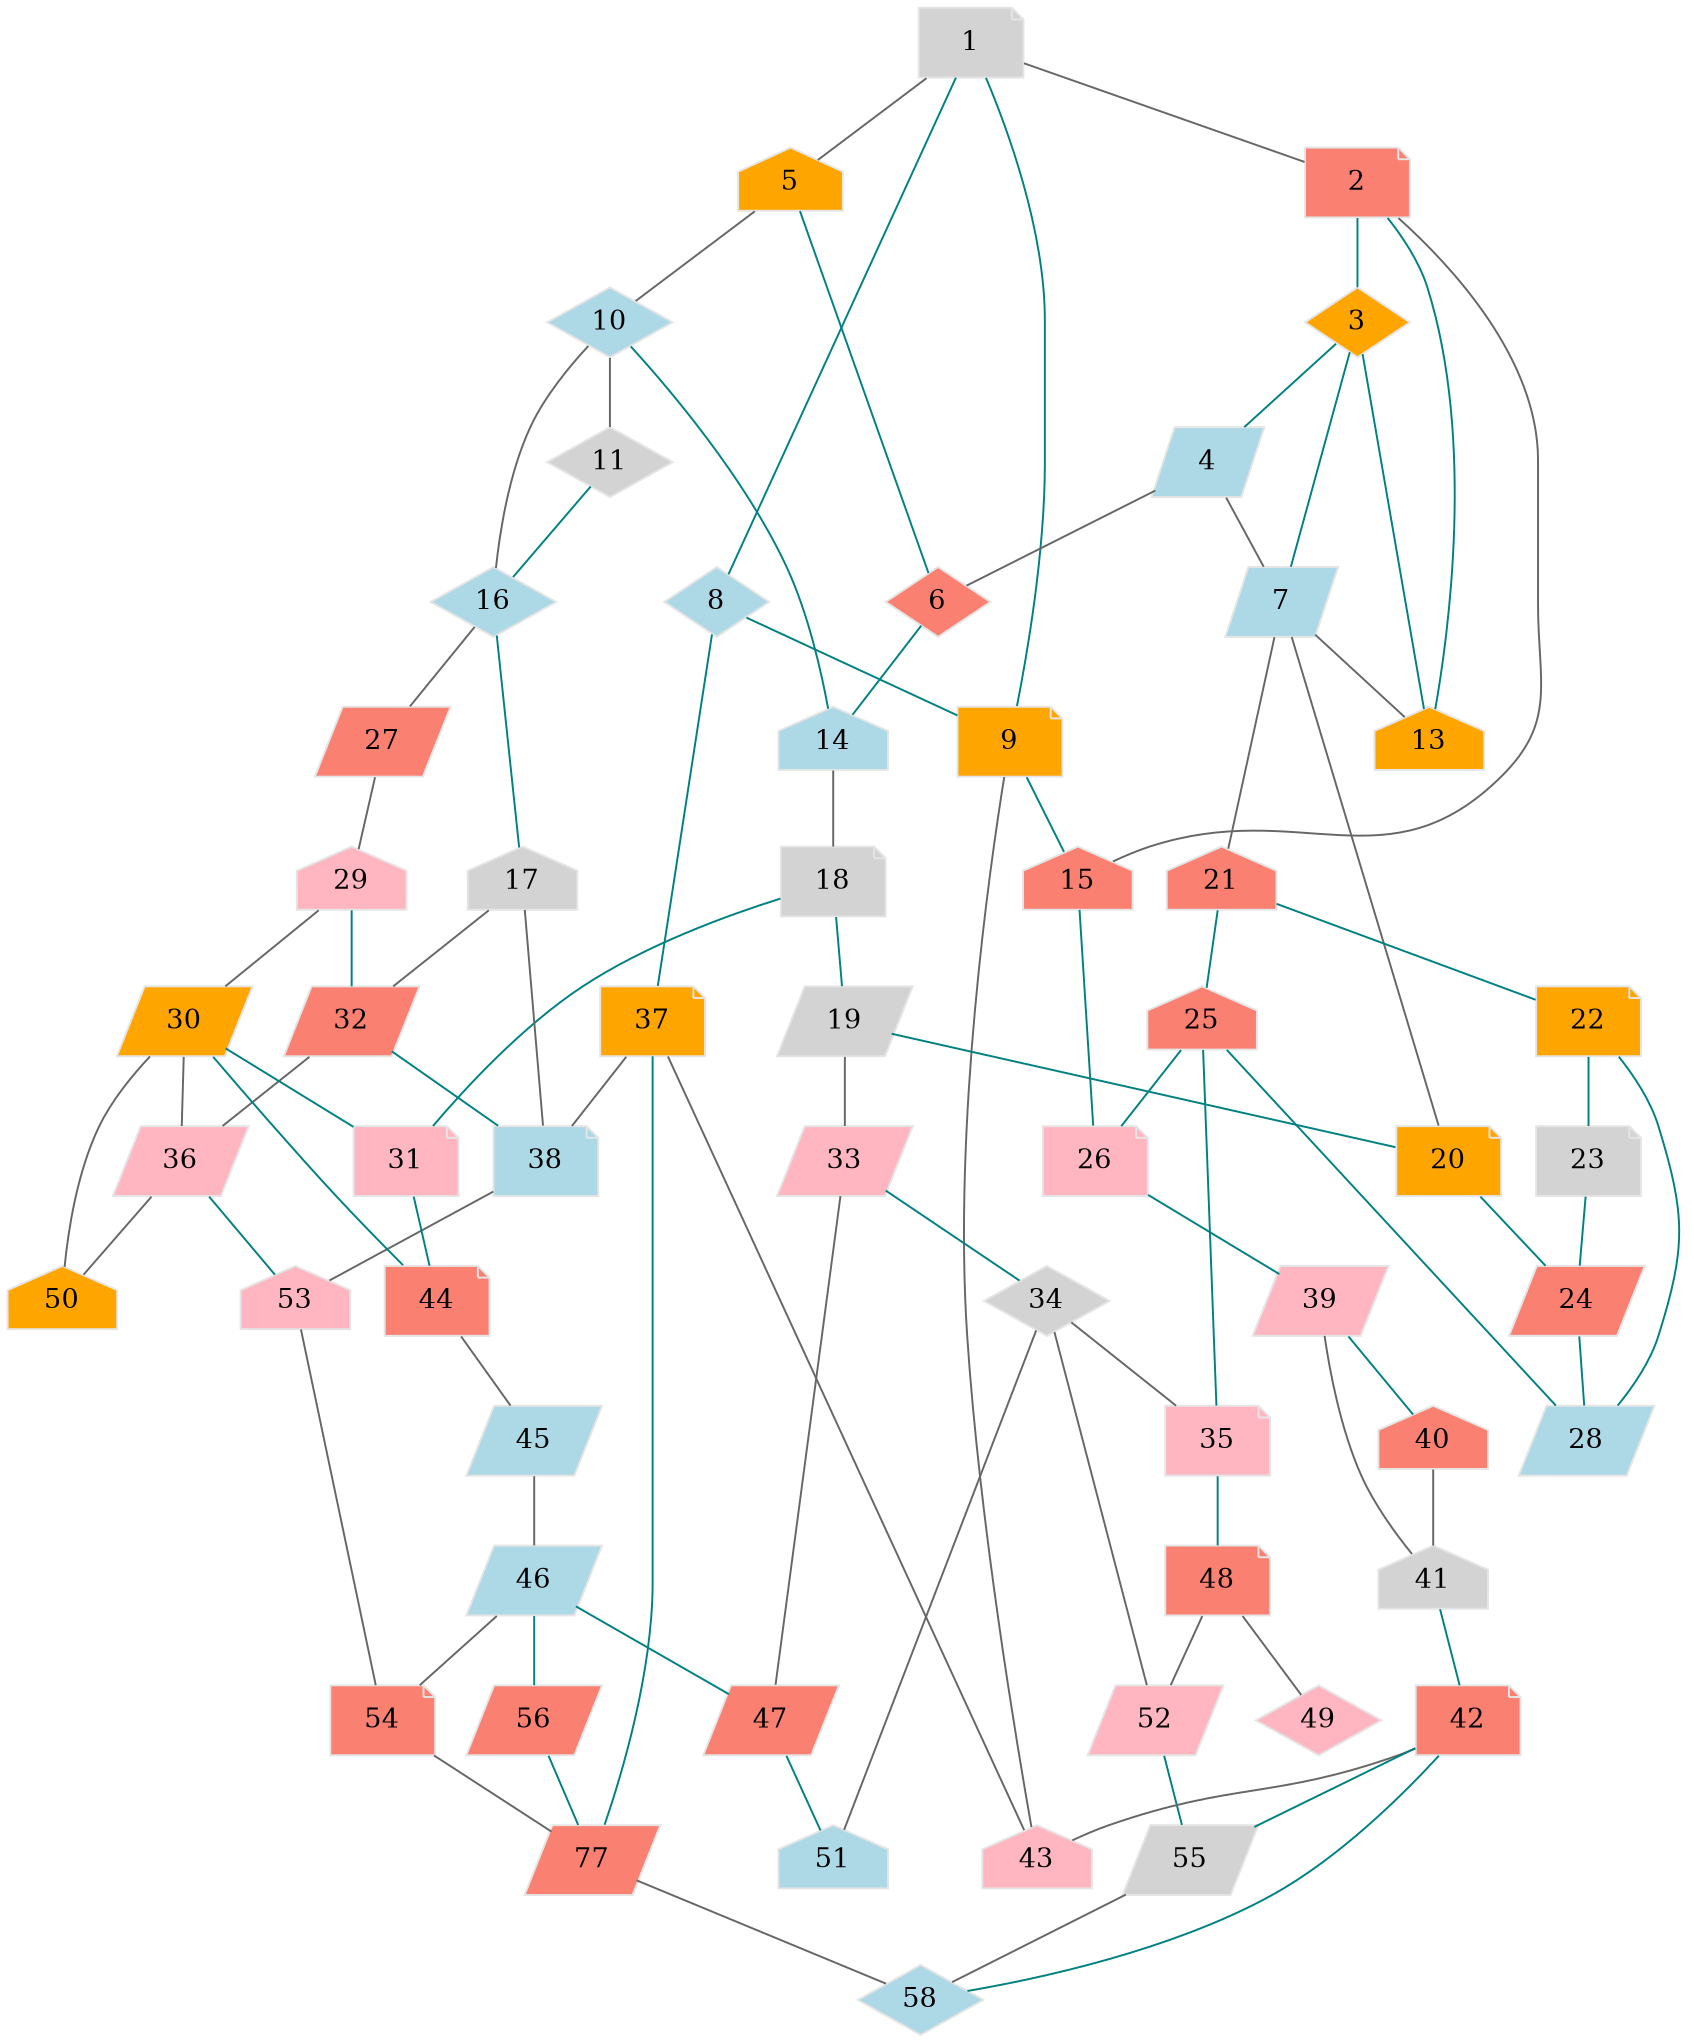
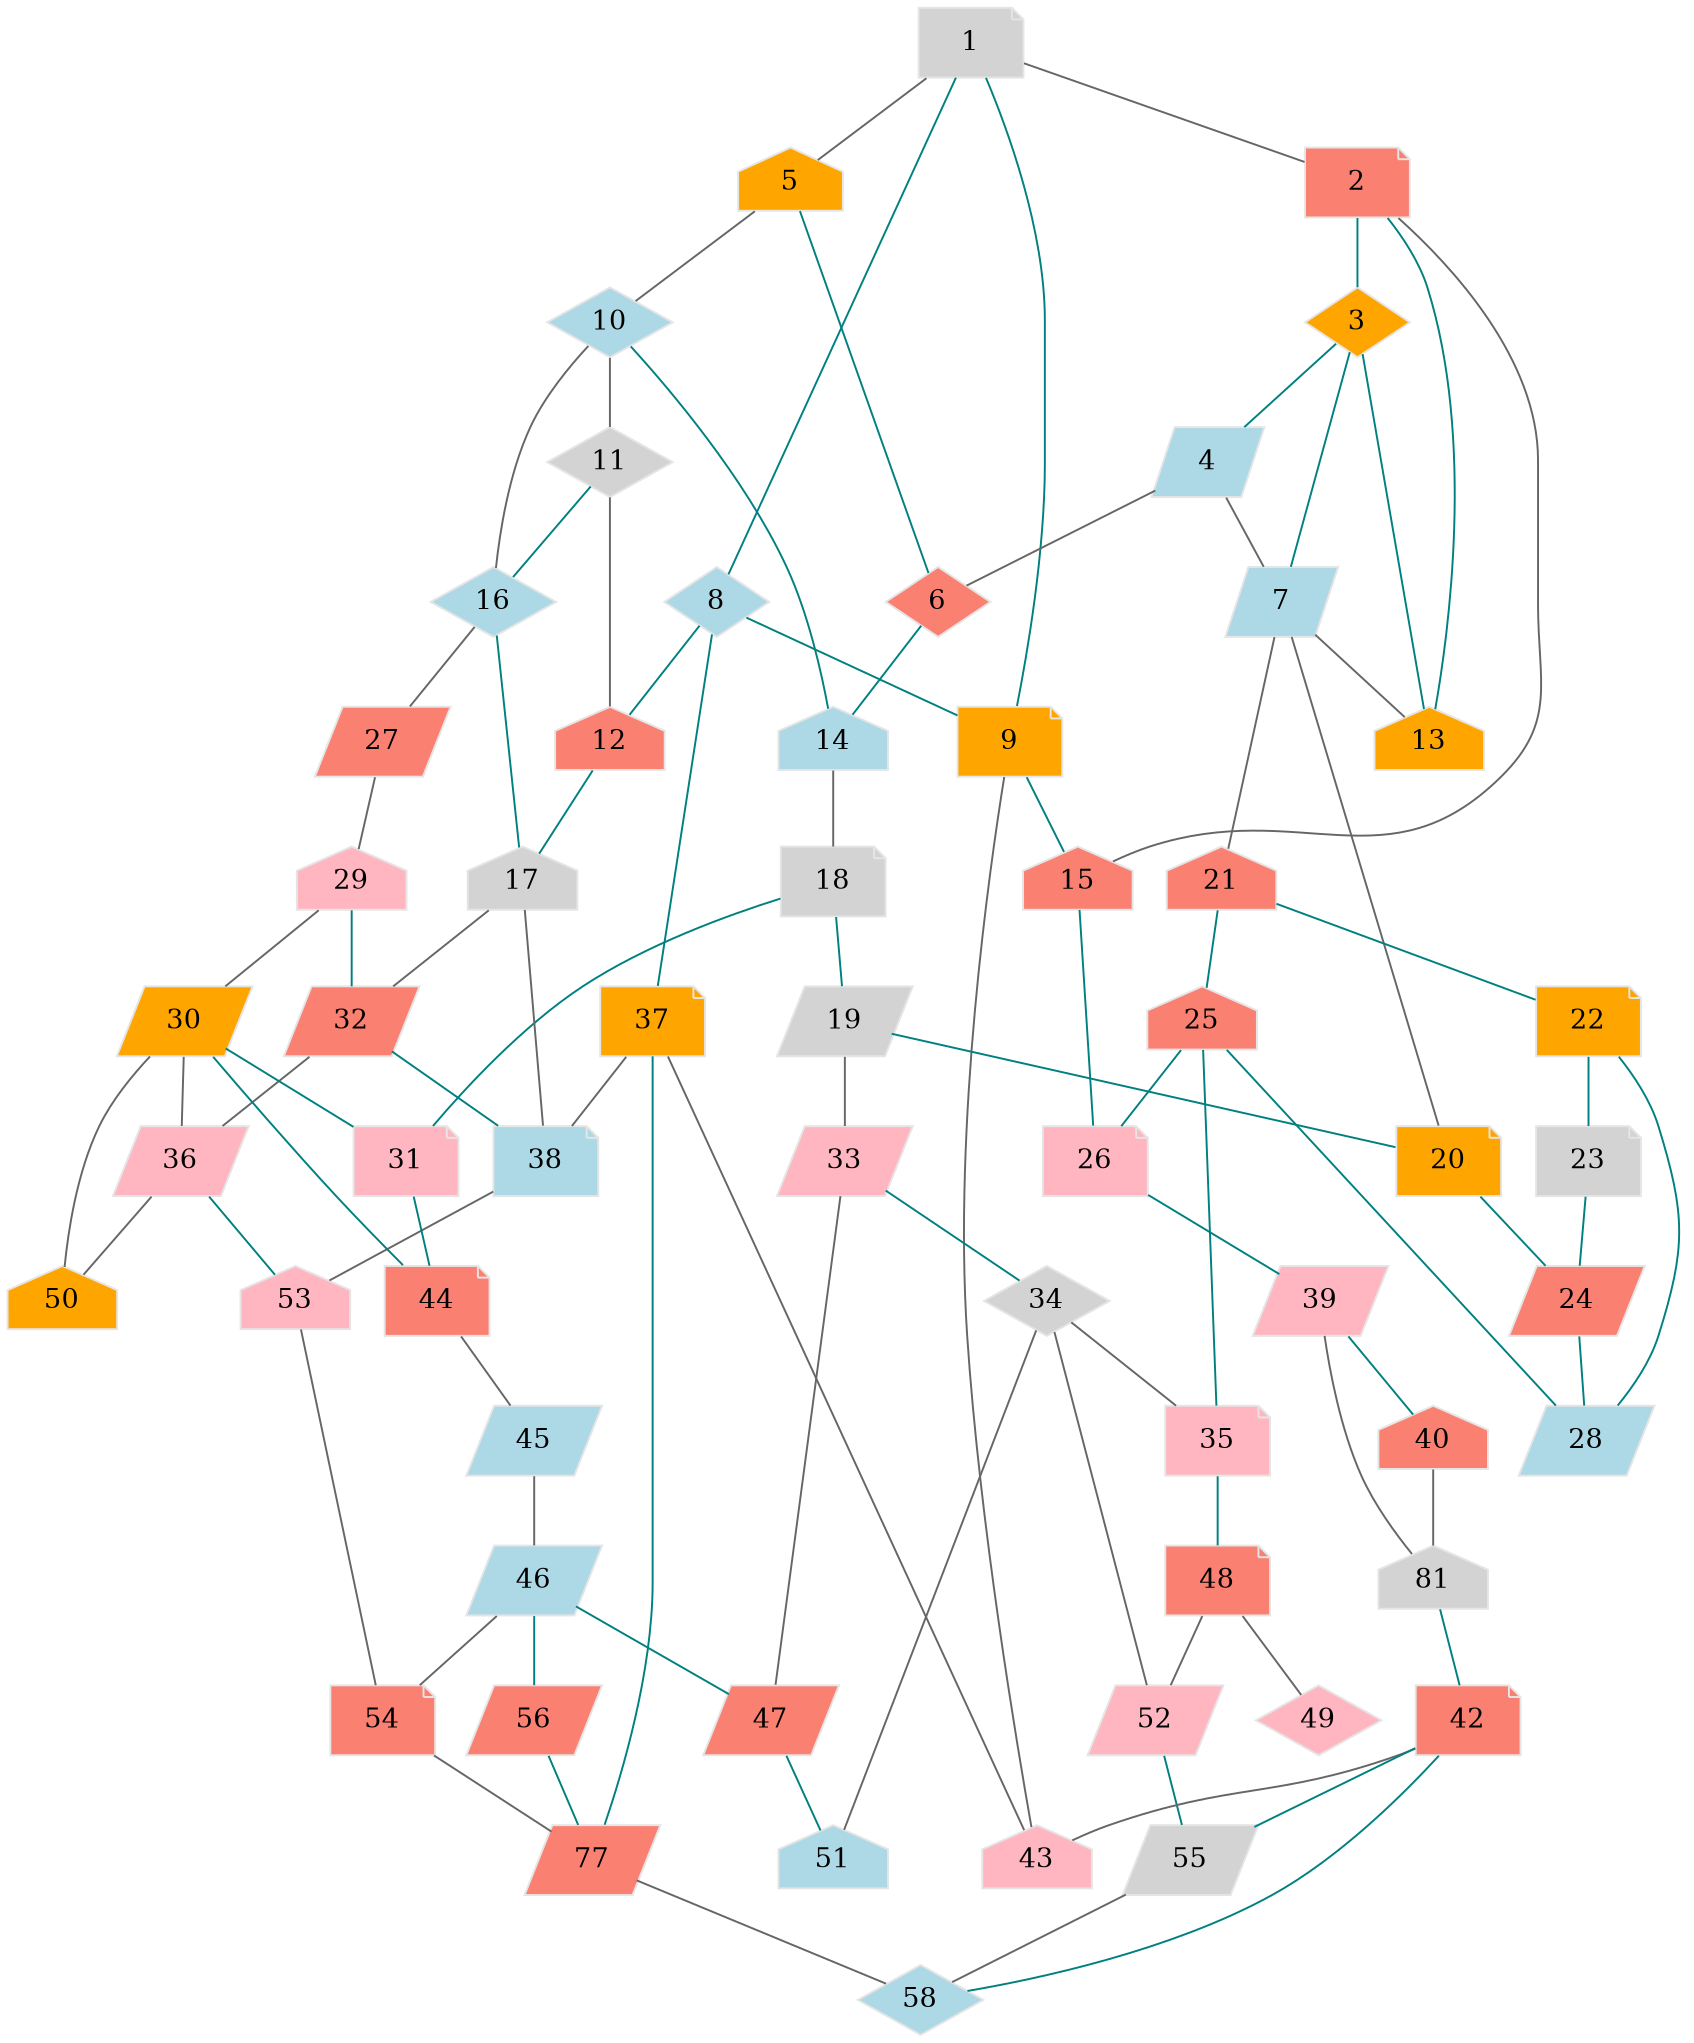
  graph {
    fontname="DejaVu Serif"
    node [color=gray90 fillcolor=salmon fontname="DejaVu Serif" shape=parallelogram style=filled]
    edge [color=teal fontname="DejaVu Serif" weight=1.0]
    1 [fillcolor=lightgrey shape=note]
    2 [shape=note]
    5 [fillcolor=orange shape=house]
    8 [fillcolor=lightblue shape=diamond]
    9 [fillcolor=orange shape=note]
    3 [fillcolor=orange shape=diamond]
    13 [fillcolor=orange shape=house]
    15 [shape=house]
    6 [shape=diamond]
    10 [fillcolor=lightblue shape=diamond]
+   12 [shape=house]
    37 [fillcolor=orange shape=note]
    43 [fillcolor=lightpink shape=house]
    4 [fillcolor=lightblue]
    7 [fillcolor=lightblue]
    26 [fillcolor=lightpink shape=note]
    20 [fillcolor=orange shape=note]
    21 [shape=house]
    14 [fillcolor=lightblue shape=house]
    11 [fillcolor=lightgrey shape=diamond]
    16 [fillcolor=lightblue shape=diamond]
    18 [fillcolor=lightgrey shape=note]
    24
    22 [fillcolor=orange shape=note]
    25 [shape=house]
    17 [fillcolor=lightgrey shape=house]
    38 [fillcolor=lightblue shape=note]
    n28 [label=77]
    27
    32
    19 [fillcolor=lightgrey]
    31 [fillcolor=lightpink shape=note]
    39 [fillcolor=lightpink]
    29 [fillcolor=lightpink shape=house]
    36 [fillcolor=lightpink]
    53 [fillcolor=lightpink shape=house]
    33 [fillcolor=lightpink]
    44 [shape=note]
    34 [fillcolor=lightgrey shape=diamond]
    47
    28 [fillcolor=lightblue]
    23 [fillcolor=lightgrey shape=note]
    35 [fillcolor=lightpink shape=note]
    48 [shape=note]
    40 [shape=house]
-   41 [fillcolor=lightgrey shape=house]
+   41 [fillcolor=lightgrey shape=house label=81]
    30 [fillcolor=orange]
    50 [fillcolor=orange shape=house]
    45 [fillcolor=lightblue]
    51 [fillcolor=lightblue shape=house]
    52 [fillcolor=lightpink]
    55 [fillcolor=lightgrey]
    49 [fillcolor=lightpink shape=diamond]
    54 [shape=note]
    58 [fillcolor=lightblue shape=diamond]
    42 [shape=note]
    46 [fillcolor=lightblue]
    56
    1 -- 2 [color=gray40]
    1 -- 5 [color=gray40]
    1 -- 8
    1 -- 9
    2 -- 3 [weight=2.0]
    2 -- 13
    2 -- 15 [color=gray40]
    5 -- 6
    5 -- 10 [color=gray40]
    8 -- 9
+   8 -- 12
    8 -- 37
    9 -- 15
    9 -- 43 [color=gray40]
    3 -- 13 [weight=2.0]
    3 -- 4
    3 -- 7
    15 -- 26 [weight=2.0]
    6 -- 14
    10 -- 14
    10 -- 11 [color=gray40 weight=3.0]
    10 -- 16 [color=gray40]
+   12 -- 17
    37 -- 43 [color=gray40]
    37 -- 38 [color=gray40 weight=2.0]
    37 -- n28
    4 -- 6 [color=gray40]
    4 -- 7 [color=gray40]
    7 -- 13 [color=gray40]
    7 -- 20 [color=gray40]
    7 -- 21 [color=gray40]
    26 -- 39 [weight=2.0]
    20 -- 24
    21 -- 22
    21 -- 25
    14 -- 18 [color=gray40]
+   11 -- 12 [color=gray40]
    11 -- 16 [weight=2.0]
    16 -- 17
    16 -- 27 [color=gray40 weight=2.0]
    18 -- 19
    18 -- 31
    24 -- 28
    22 -- 28
    22 -- 23
    25 -- 26 [weight=2.0]
    25 -- 28
    25 -- 35
    17 -- 38 [color=gray40]
    17 -- 32 [color=gray40]
    38 -- 53 [color=gray40]
    n28 -- 58 [color=gray40 weight=2.0]
    27 -- 29 [color=gray40]
    32 -- 38
    32 -- 36 [color=gray40 weight=2.0]
    19 -- 20
    19 -- 33 [color=gray40]
    31 -- 44
    39 -- 40
    39 -- 41 [color=gray40]
    29 -- 32 [weight=2.0]
    29 -- 30 [color=gray40]
    36 -- 53
    36 -- 50 [color=gray40]
    53 -- 54 [color=gray40]
    33 -- 34
    33 -- 47 [color=gray40]
    44 -- 45 [color=gray40]
    34 -- 35 [color=gray40]
    34 -- 51 [color=gray40 weight=3.0]
    34 -- 52 [color=gray40]
    47 -- 51 [weight=3.0]
    23 -- 24
    35 -- 48
    48 -- 52 [color=gray40]
    48 -- 49 [color=gray40]
    40 -- 41 [color=gray40 weight=2.0]
    41 -- 42 [weight=2.0]
    30 -- 31
    30 -- 36 [color=gray40]
    30 -- 44
    30 -- 50 [color=gray40 weight=2.0]
    45 -- 46 [color=gray40 weight=2.0]
    52 -- 55
    55 -- 58 [color=gray40]
    54 -- n28 [color=gray40]
    42 -- 43 [color=gray40 weight=2.0]
    42 -- 55
    42 -- 58
    46 -- 47 [weight=2.0]
    46 -- 54 [color=gray40]
    46 -- 56
    56 -- n28 [weight=2.0]
  }
